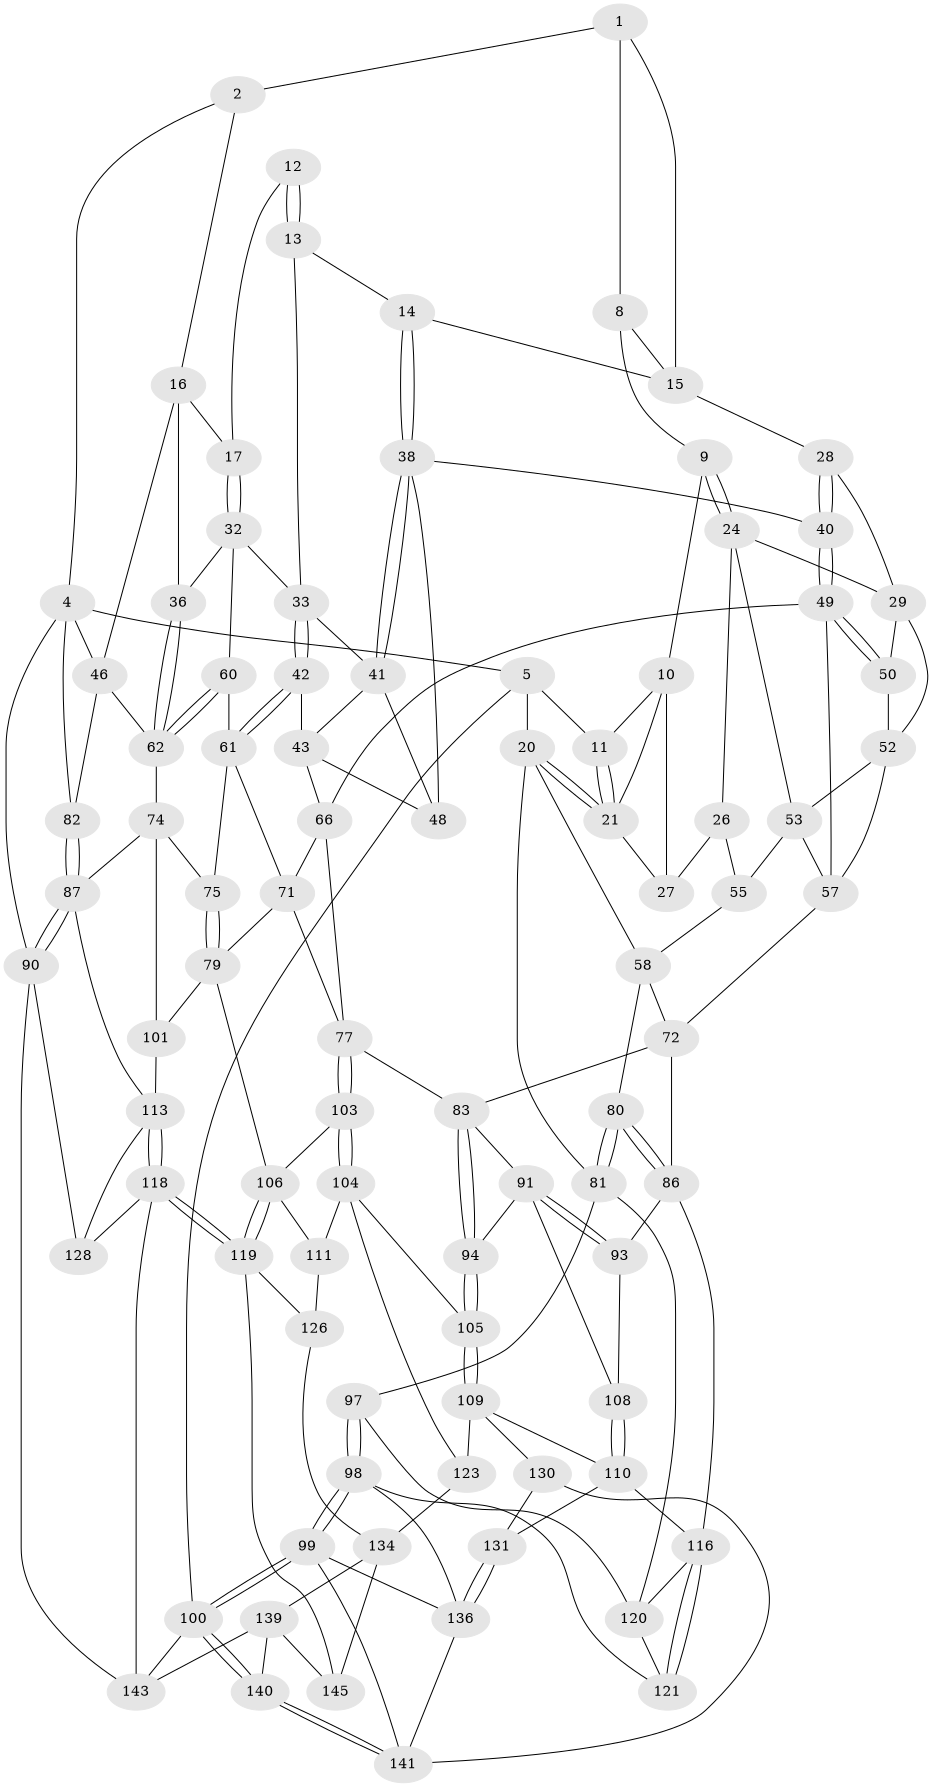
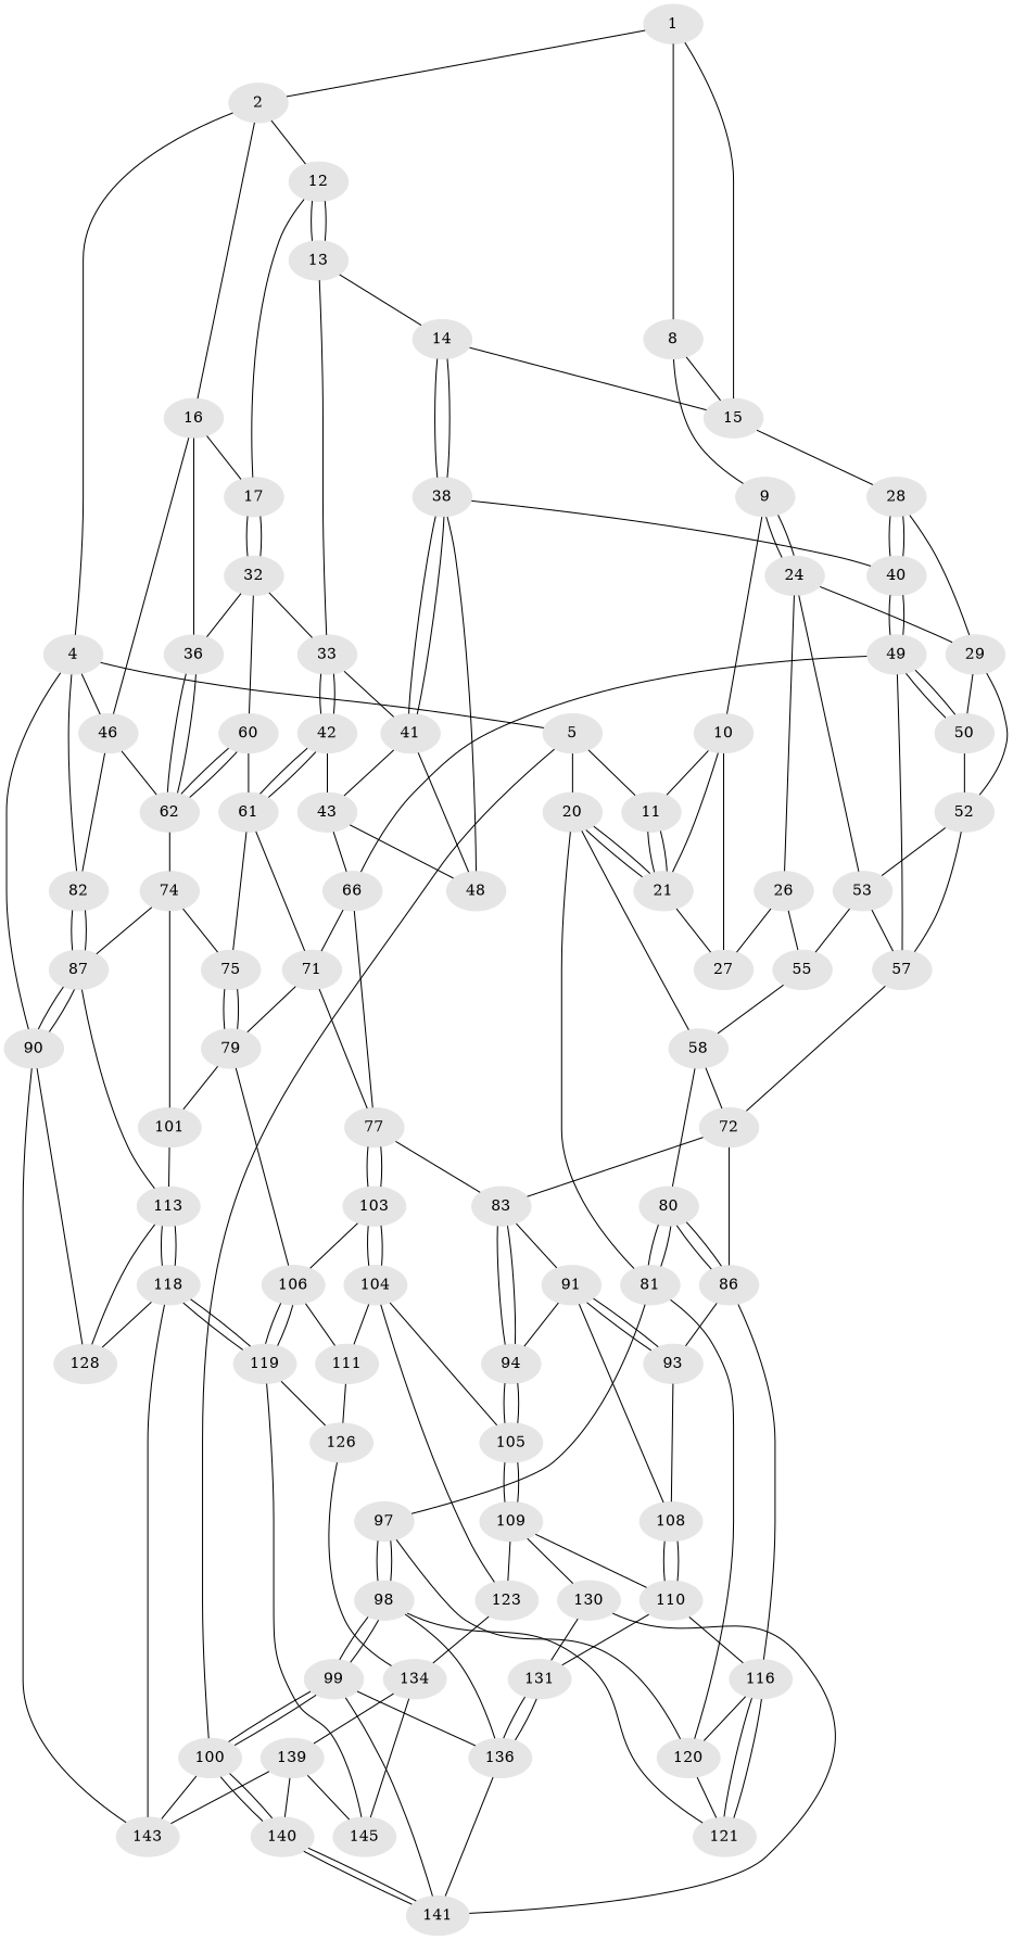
  graph {
    node [color=gray90 style=filled]
    1 [super="+7"]
    2 [super="+3"]
    8
    15 [super="+19"]
    4 [super="+45"]
    12 [super="+18"]
    16 [super="+35"]
    9
    28
    5 [super="+6"]
    46 [super="+63"]
    82
    90 [super="+132"]
    13 [super="+30"]
    17
    36
    11
    20 [super="+59"]
    100
    62 [super="+64"]
    87 [super="+88"]
    128
    143 [super="+146"]
    21 [super="+23"]
    58 [super="+73"]
    81 [super="+96"]
    140
    10 [super="+22"]
    24 [super="+25"]
    27 [super="+31"]
    26 [super="+47"]
    29 [super="+51"]
    53 [super="+54"]
    14
    33 [super="+34"]
    32 [super="+37"]
    38 [super="+39"]
    41 [super="+44"]
    42
    40
    48
    60
    72 [super="+85"]
    80
    97
    120 [super="+122"]
    55
    50
    52 [super="+56"]
    57 [super="+69"]
    49 [super="+68"]
    61 [super="+70"]
    43 [super="+65"]
    74 [super="+89"]
    66 [super="+67"]
    71 [super="+76"]
    75
    77 [super="+78"]
    83 [super="+84"]
    86 [super="+93"]
    79 [super="+102"]
    101
    103
    106 [super="+107"]
    91 [super="+95"]
    94
    n67 [label=93]
    116 [super="+117"]
    113 [super="+114"]
    104 [super="+112"]
    111 [super="+127"]
    119 [super="+125"]
    98 [super="+138"]
    121
    108
    105
    118 [super="+129"]
    110 [super="+115"]
    109 [super="+124"]
    99 [super="+144"]
    136 [super="+137"]
    141 [super="+142"]
    123
    126 [super="+133"]
    134 [super="+135"]
    130
    145
    131
    139 [super="+147"]
    1 -- 2
    1 -- 8
    1 -- 15
    2 -- 4
+   2 -- 12
    2 -- 16
    8 -- 15
    8 -- 9
    15 -- 28
    4 -- 5
    4 -- 46
    4 -- 82
    4 -- 90
    12 -- 13 [weight=2]
    12 -- 13
    12 -- 17
    16 -- 46
    16 -- 17
    16 -- 36
    9 -- 10
    9 -- 24
    9 -- 24
    28 -- 29
    28 -- 40
    28 -- 40
    5 -- 11
    5 -- 20
    5 -- 100
    46 -- 82
    46 -- 62
    82 -- 87
    82 -- 87
    90 -- 128
    90 -- 143 [weight=2]
    13 -- 14
    13 -- 33
    17 -- 32
    17 -- 32
    36 -- 62
    36 -- 62
    11 -- 21
    11 -- 21
    20 -- 21
    20 -- 21
    20 -- 58
    20 -- 81
    100 -- 143
    100 -- 140
    100 -- 140
    62 -- 74
    87 -- 90
    87 -- 90
    87 -- 113
    21 -- 27
    58 -- 72
    58 -- 80
    81 -- 97
    81 -- 120
    140 -- 141
    140 -- 141
    10 -- 11
    10 -- 21
    10 -- 27
    24 -- 26
    24 -- 29
    24 -- 53
    26 -- 27 [weight=2]
    26 -- 55
    29 -- 50
    29 -- 52
    53 -- 55
    53 -- 57
    14 -- 15
    14 -- 38
    14 -- 38
    33 -- 41
    33 -- 42
    33 -- 42
    32 -- 36
    32 -- 33
    32 -- 60
    38 -- 41
    38 -- 41
    38 -- 40
    38 -- 48
    41 -- 48
    41 -- 43
    42 -- 61
    42 -- 61
    42 -- 43
    40 -- 49
    40 -- 49
    60 -- 62
    60 -- 62
    60 -- 61
    72 -- 83
    72 -- 86
    80 -- 81
    80 -- 81
    80 -- 86
    80 -- 86
    97 -- 120
    97 -- 98
    97 -- 98
    120 -- 121
    55 -- 58
    50 -- 52
    52 -- 53
    52 -- 57
    57 -- 72
    49 -- 50
    49 -- 50
    49 -- 57
    49 -- 66
    61 -- 71
    61 -- 75
    43 -- 48
    43 -- 66
    74 -- 87
    74 -- 75
    74 -- 101
    66 -- 71
    66 -- 77
    71 -- 77
    71 -- 79
    75 -- 79
    75 -- 79
    77 -- 83
    77 -- 103
    77 -- 103
    83 -- 91
    83 -- 94
    83 -- 94
    86 -- n67
    86 -- 116
    79 -- 101
    79 -- 106
    101 -- 113
    103 -- 106
    103 -- 104
    103 -- 104
    106 -- 111
    106 -- 119
    106 -- 119
    91 -- 94
    91 -- n67
    91 -- n67
    91 -- 108
    94 -- 105
    94 -- 105
    n67 -- 108
    116 -- 120
    116 -- 121
    116 -- 121
    113 -- 128
    113 -- 118
    113 -- 118
    104 -- 111
    104 -- 105
    104 -- 123
    111 -- 126 [weight=2]
    119 -- 126
    119 -- 145
    98 -- 121
    98 -- 99
    98 -- 99
    98 -- 136
    108 -- 110
    108 -- 110
    105 -- 109
    105 -- 109
    118 -- 128
    118 -- 143
    118 -- 119
    118 -- 119
    110 -- 116
    110 -- 131
    109 -- 110
    109 -- 123
    109 -- 130
    99 -- 100
    99 -- 100
    99 -- 136
    99 -- 141
    136 -- 141
    123 -- 134
    126 -- 134
    134 -- 145
    134 -- 139
    130 -- 141
    130 -- 131
    131 -- 136
    131 -- 136
    139 -- 143
    139 -- 140
    139 -- 145
  }
